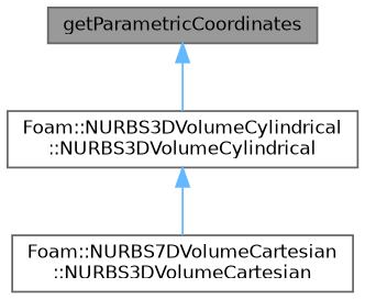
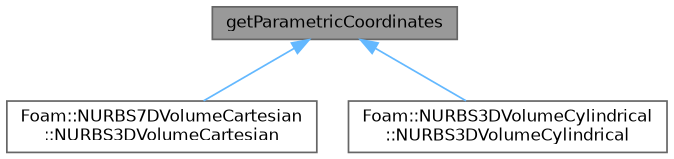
  digraph {
    rankdir=TB
    node [color=grey40 fillcolor=white fontname=Helvetica fontsize=10 shape=box style=filled]
    edge [color=steelblue1 dir=back fontname=Helvetica fontsize=10 labelfontname=Helvetica labelfontsize=10 style=solid]
    n1 [color=gray40 fillcolor=grey60 fontcolor=black height=0.2 label=getParametricCoordinates width=0.4]
    n2 [height=0.2 label="Foam::NURBS7DVolumeCartesian\l::NURBS3DVolumeCartesian" width=0.4]
    n3 [height=0.2 label="Foam::NURBS3DVolumeCylindrical\l::NURBS3DVolumeCylindrical" width=0.4]
-   n3 -> n2
+   n1 -> n2
    n1 -> n3
  }
